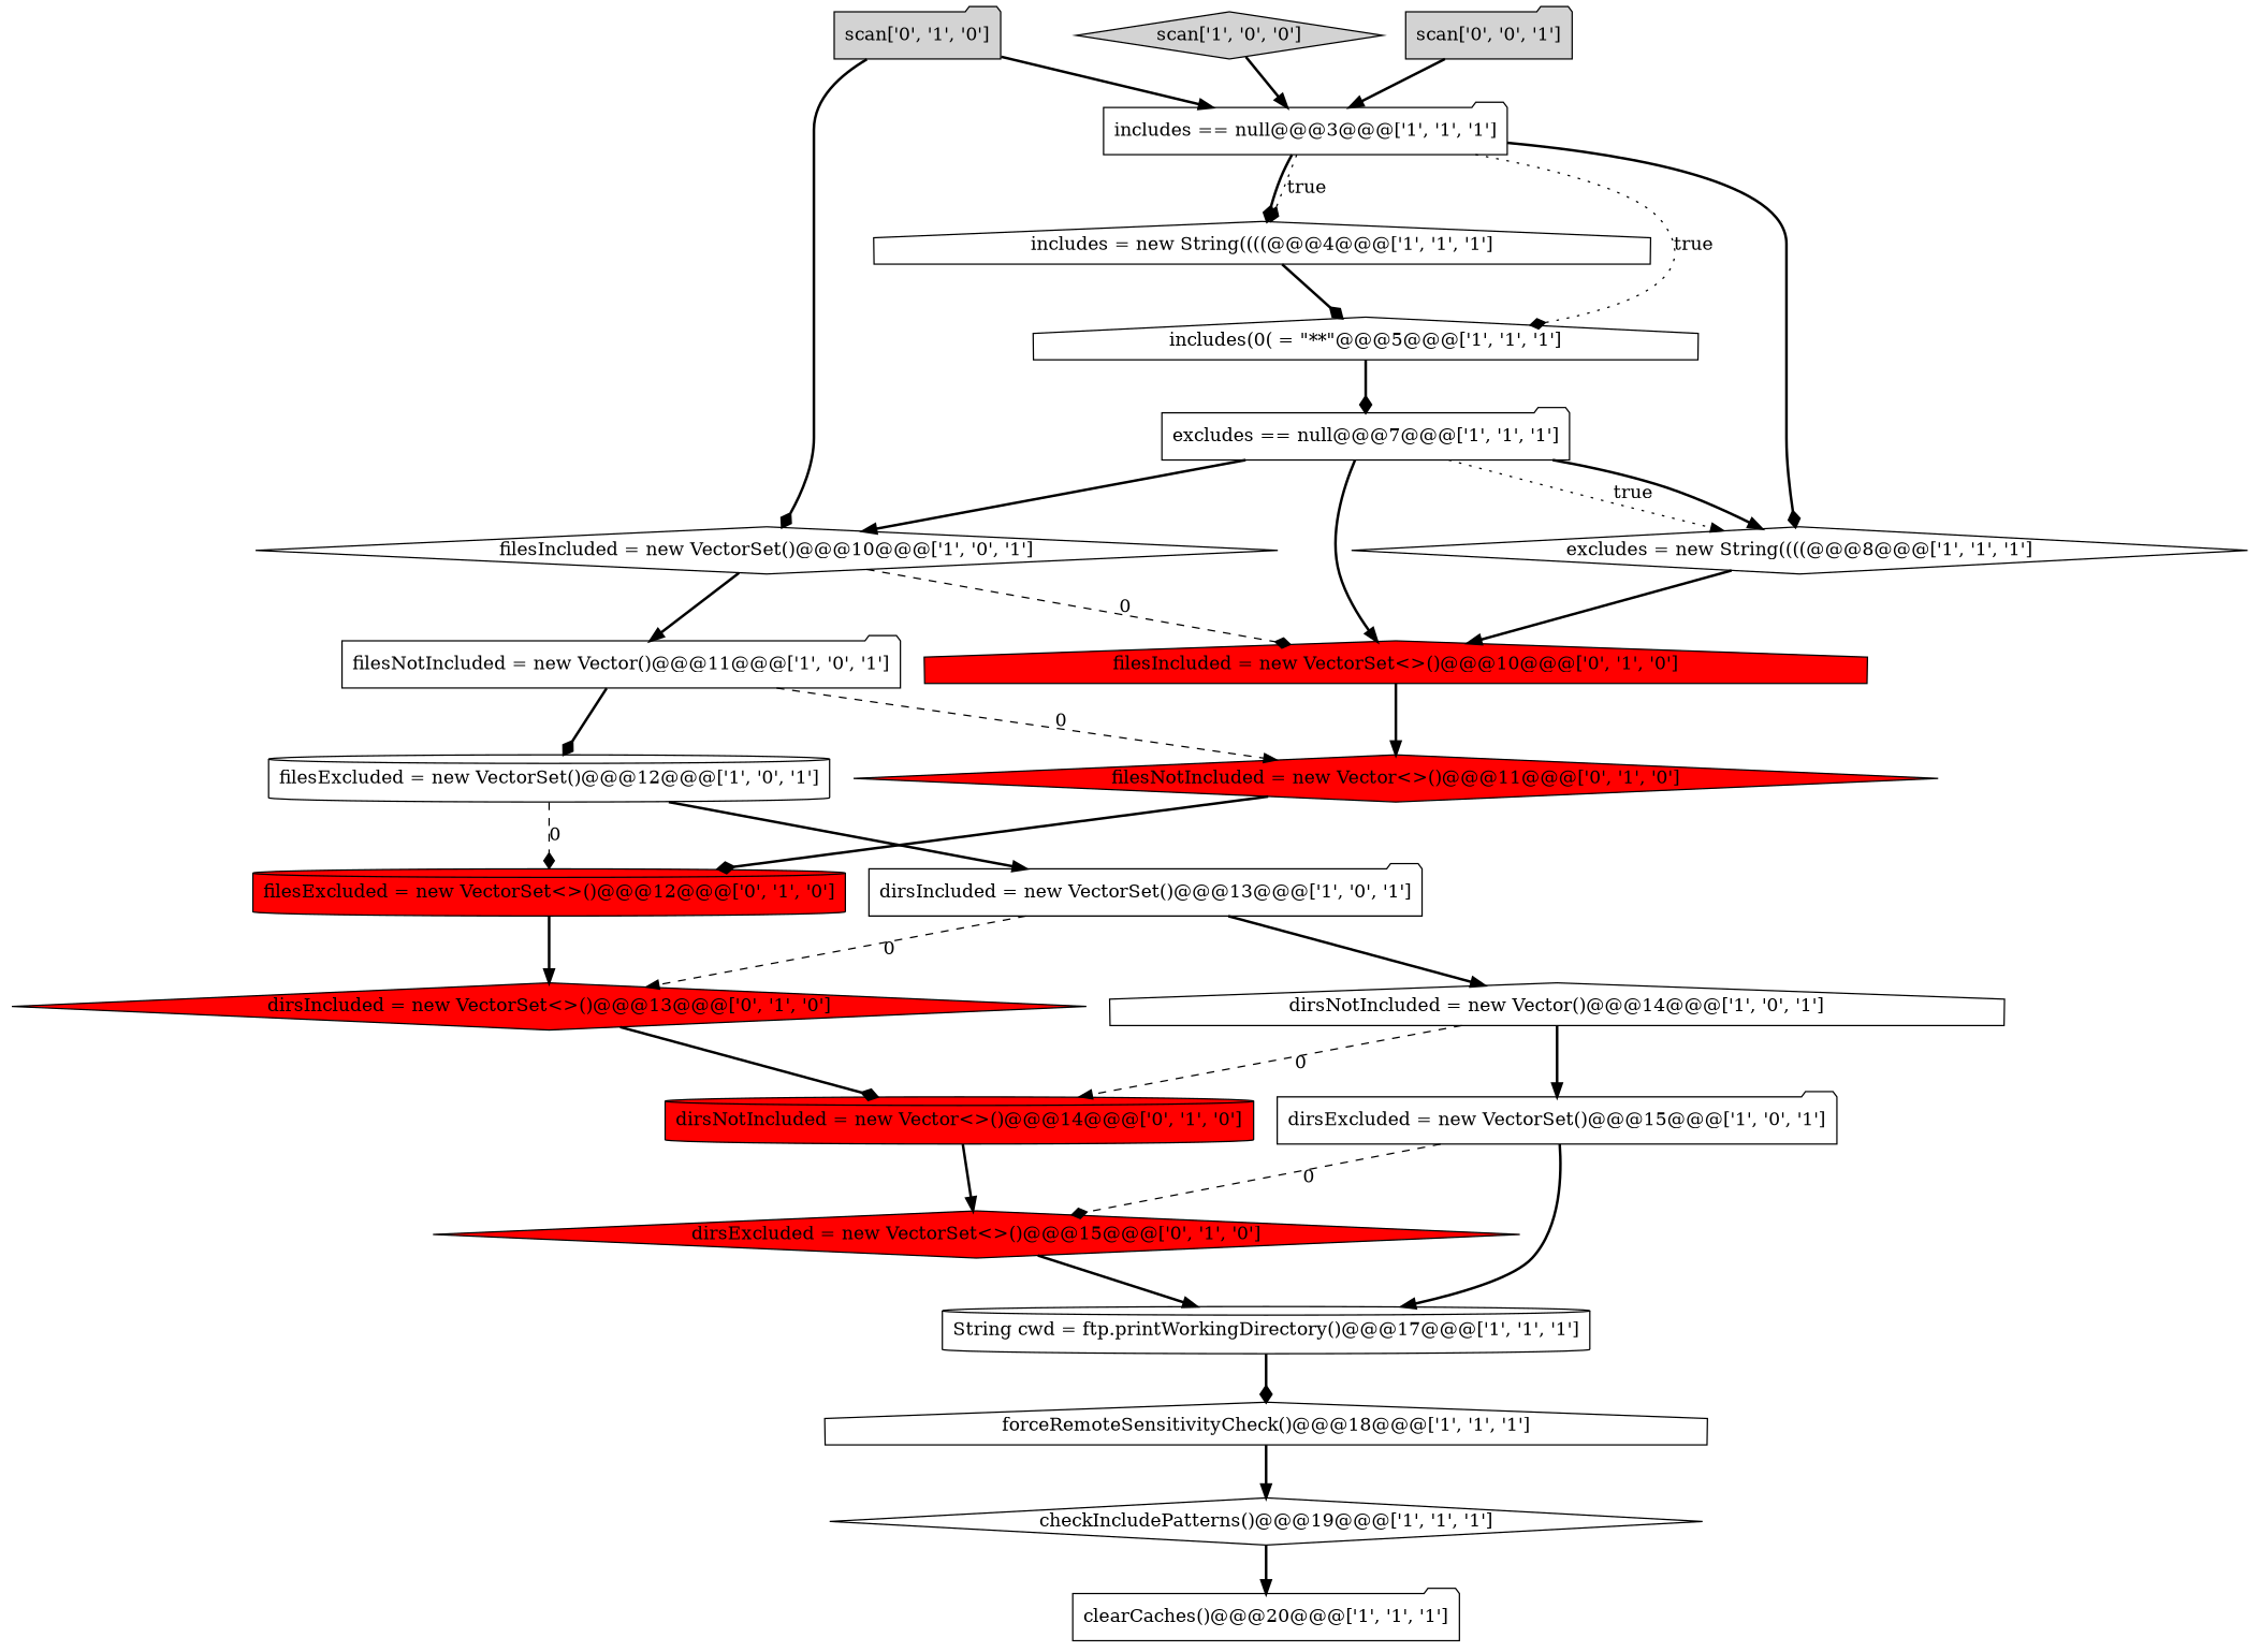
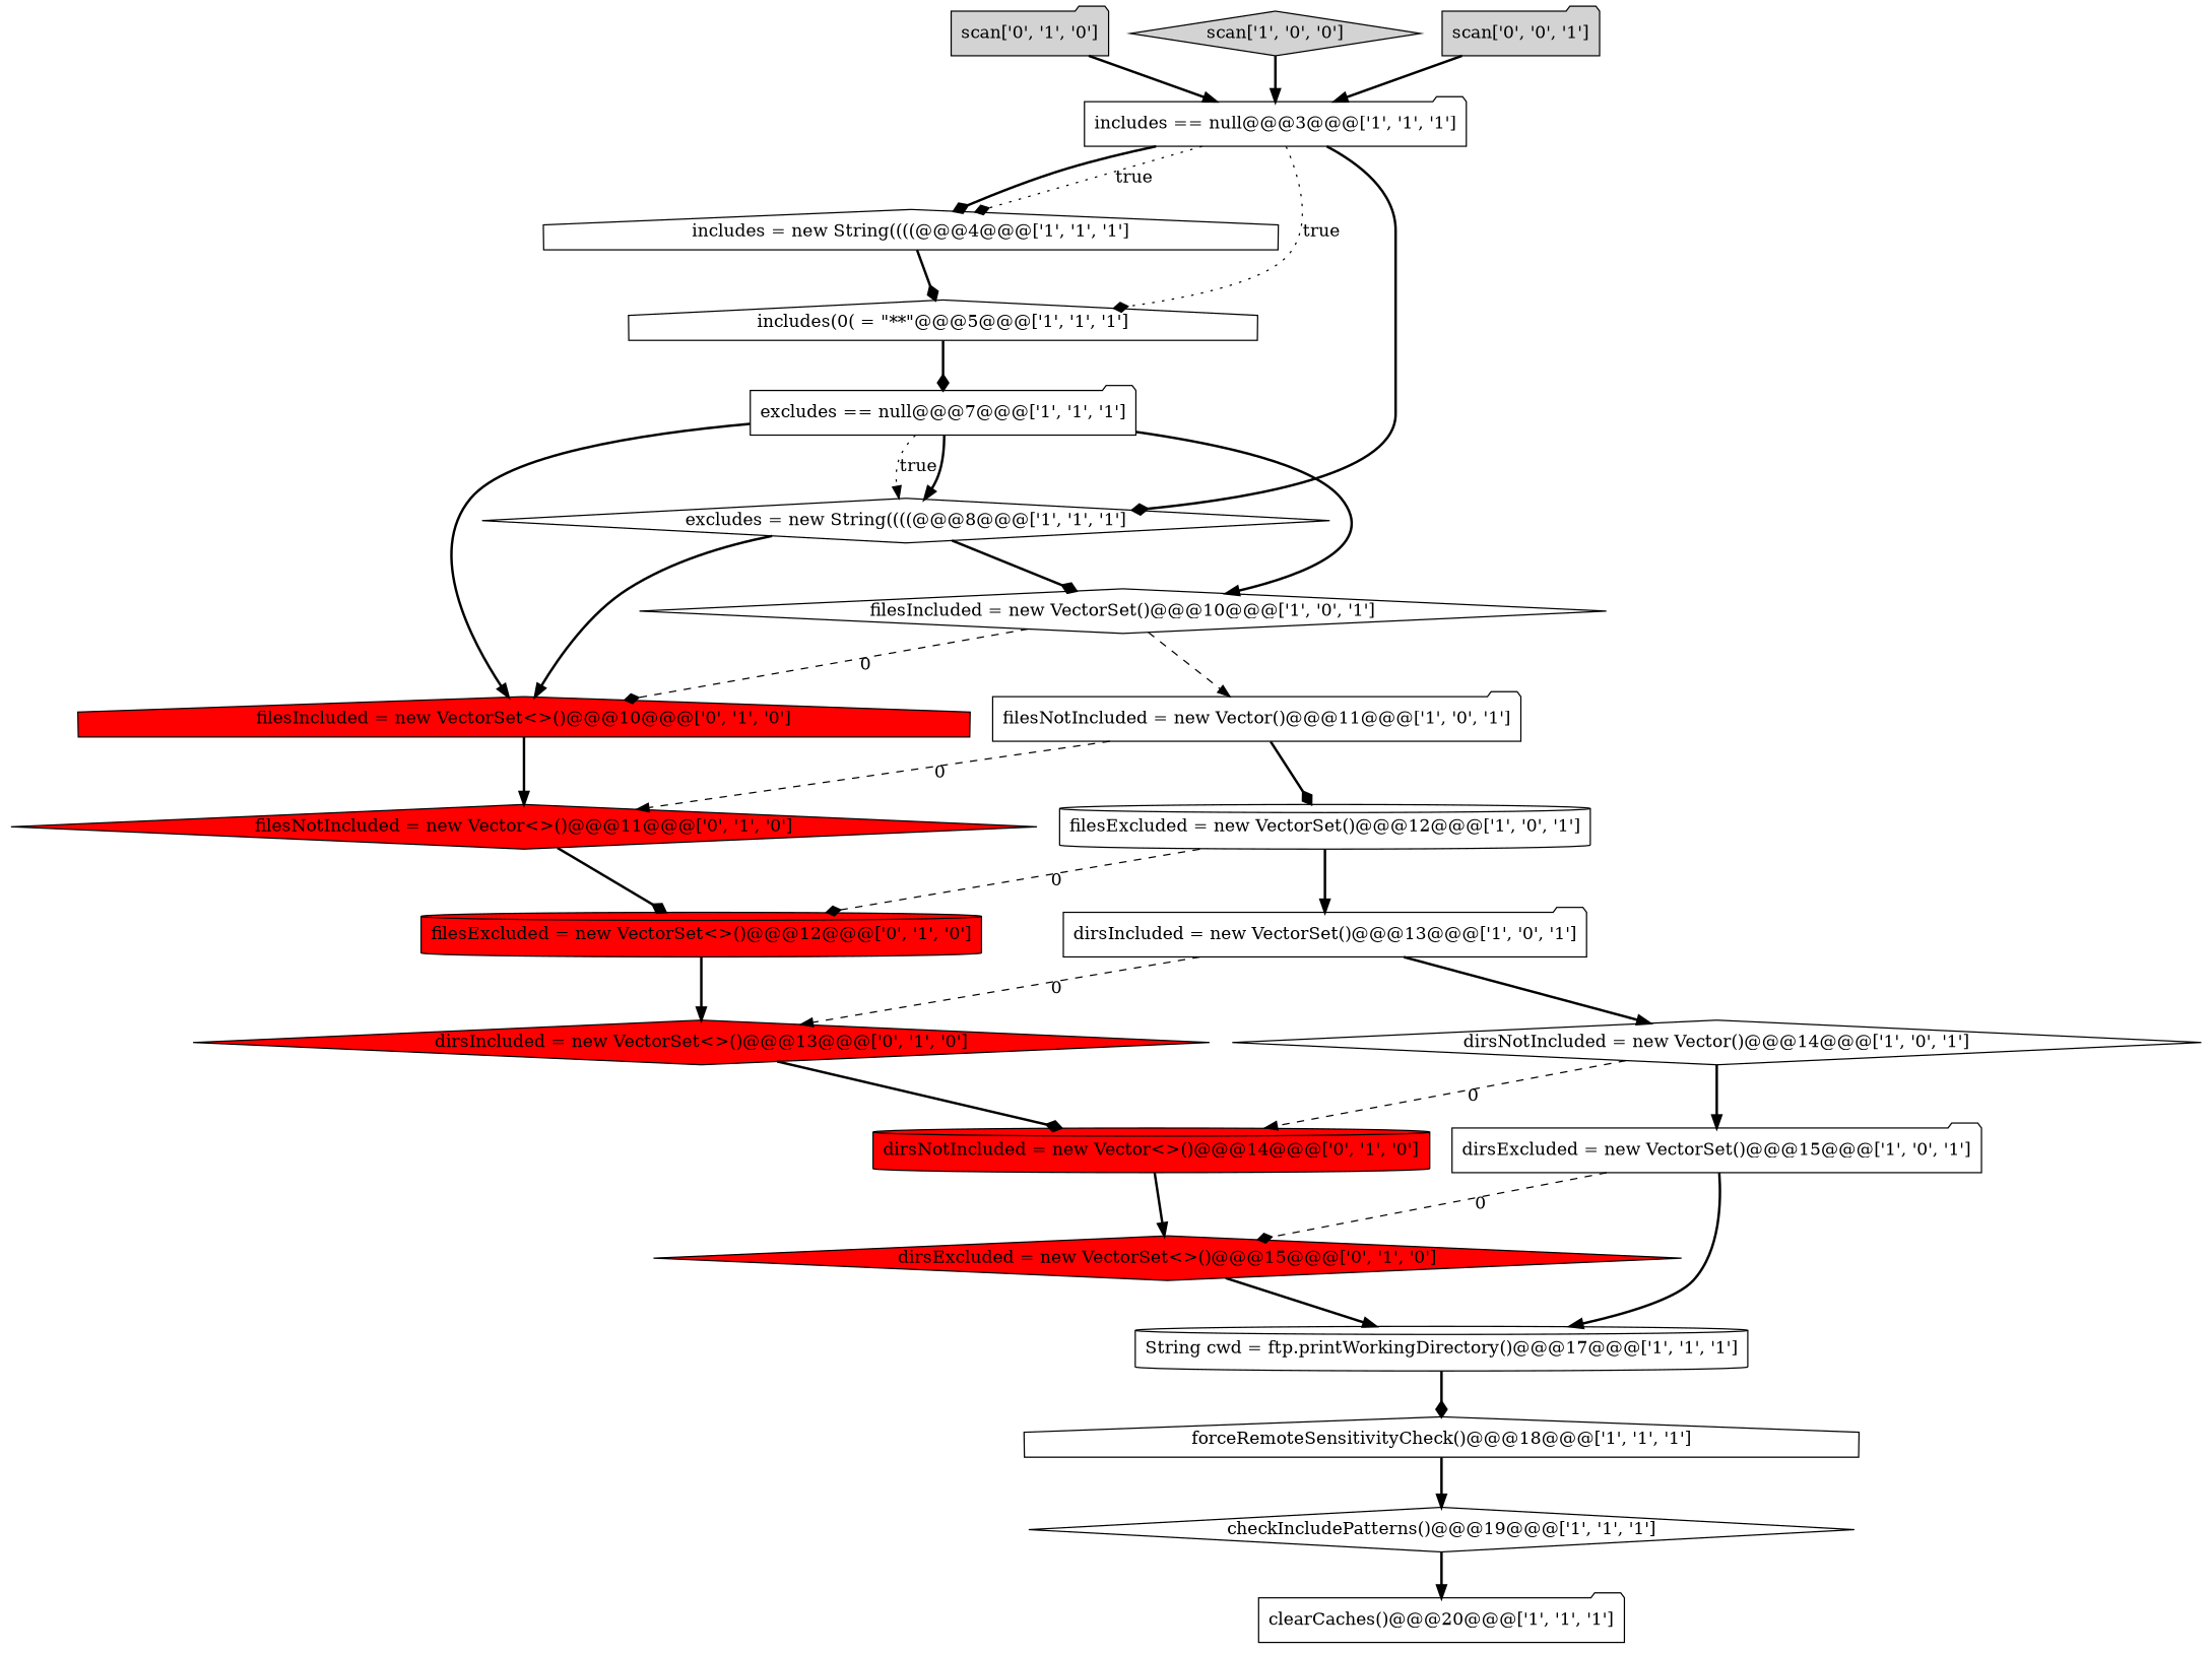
  digraph {
    node [fillcolor=white shape=folder style=filled]
    edge [arrowhead=normal style=bold]
    n1 [fillcolor=red label="dirsNotIncluded = new Vector<>()@@@14@@@['0', '1', '0']" shape=cylinder]
    n2 [fillcolor=red label="dirsExcluded = new VectorSet<>()@@@15@@@['0', '1', '0']" shape=diamond]
    n3 [label="String cwd = ftp.printWorkingDirectory()@@@17@@@['1', '1', '1']" shape=cylinder]
    n4 [fillcolor=red label="dirsIncluded = new VectorSet<>()@@@13@@@['0', '1', '0']" shape=diamond]
    n5 [label="forceRemoteSensitivityCheck()@@@18@@@['1', '1', '1']" shape=house]
    n6 [label="checkIncludePatterns()@@@19@@@['1', '1', '1']" shape=diamond]
    n7 [label="clearCaches()@@@20@@@['1', '1', '1']"]
    n8 [label="filesNotIncluded = new Vector()@@@11@@@['1', '0', '1']"]
    n9 [fillcolor=red label="filesNotIncluded = new Vector<>()@@@11@@@['0', '1', '0']" shape=diamond]
    n10 [label="filesExcluded = new VectorSet()@@@12@@@['1', '0', '1']" shape=cylinder]
    n11 [fillcolor=red label="filesExcluded = new VectorSet<>()@@@12@@@['0', '1', '0']" shape=cylinder]
    n12 [label="dirsIncluded = new VectorSet()@@@13@@@['1', '0', '1']"]
    n13 [label="filesIncluded = new VectorSet()@@@10@@@['1', '0', '1']" shape=diamond]
    n14 [fillcolor=red label="filesIncluded = new VectorSet<>()@@@10@@@['0', '1', '0']" shape=house]
-   n15 [label="dirsNotIncluded = new Vector()@@@14@@@['1', '0', '1']" shape=house]
+   n15 [label="dirsNotIncluded = new Vector()@@@14@@@['1', '0', '1']" shape=diamond]
    n16 [label="dirsExcluded = new VectorSet()@@@15@@@['1', '0', '1']"]
    n17 [label="excludes == null@@@7@@@['1', '1', '1']"]
    n18 [label="excludes = new String((((@@@8@@@['1', '1', '1']" shape=diamond]
    n19 [label="includes = new String((((@@@4@@@['1', '1', '1']" shape=house]
    n20 [label="includes(0( = \"**\"@@@5@@@['1', '1', '1']" shape=house]
    n21 [fillcolor=lightgray label="scan['0', '1', '0']"]
    n22 [label="includes == null@@@3@@@['1', '1', '1']"]
    n23 [fillcolor=lightgray label="scan['1', '0', '0']" shape=diamond]
    n24 [fillcolor=lightgray label="scan['0', '0', '1']"]
    n1 -> n2
    n2 -> n3
    n3 -> n5 [arrowhead=diamond]
    n4 -> n1 [arrowhead=diamond]
    n5 -> n6
    n6 -> n7
    n8 -> n9 [label=0 style=dashed]
    n8 -> n10 [arrowhead=diamond]
    n9 -> n11 [arrowhead=diamond]
    n10 -> n11 [arrowhead=diamond label=0 style=dashed]
    n10 -> n12
    n11 -> n4
    n12 -> n4 [label=0 style=dashed]
    n12 -> n15
-   n13 -> n8
+   n13 -> n8 [style=dashed]
    n13 -> n14 [arrowhead=diamond label=0 style=dashed]
    n14 -> n9
    n15 -> n1 [label=0 style=dashed]
    n15 -> n16
    n16 -> n2 [arrowhead=diamond label=0 style=dashed]
    n16 -> n3
    n17 -> n13
    n17 -> n14
    n17 -> n18 [label=true style=dotted]
    n17 -> n18
-   n21 -> n13 [arrowhead=diamond]
+   n18 -> n13 [arrowhead=diamond]
    n18 -> n14
    n19 -> n20 [arrowhead=diamond]
    n20 -> n17 [arrowhead=diamond]
    n21 -> n22
    n22 -> n18 [arrowhead=diamond]
    n22 -> n19 [arrowhead=diamond label=true style=dotted]
    n22 -> n19 [arrowhead=diamond]
    n22 -> n20 [arrowhead=diamond label=true style=dotted]
    n23 -> n22
    n24 -> n22
  }
